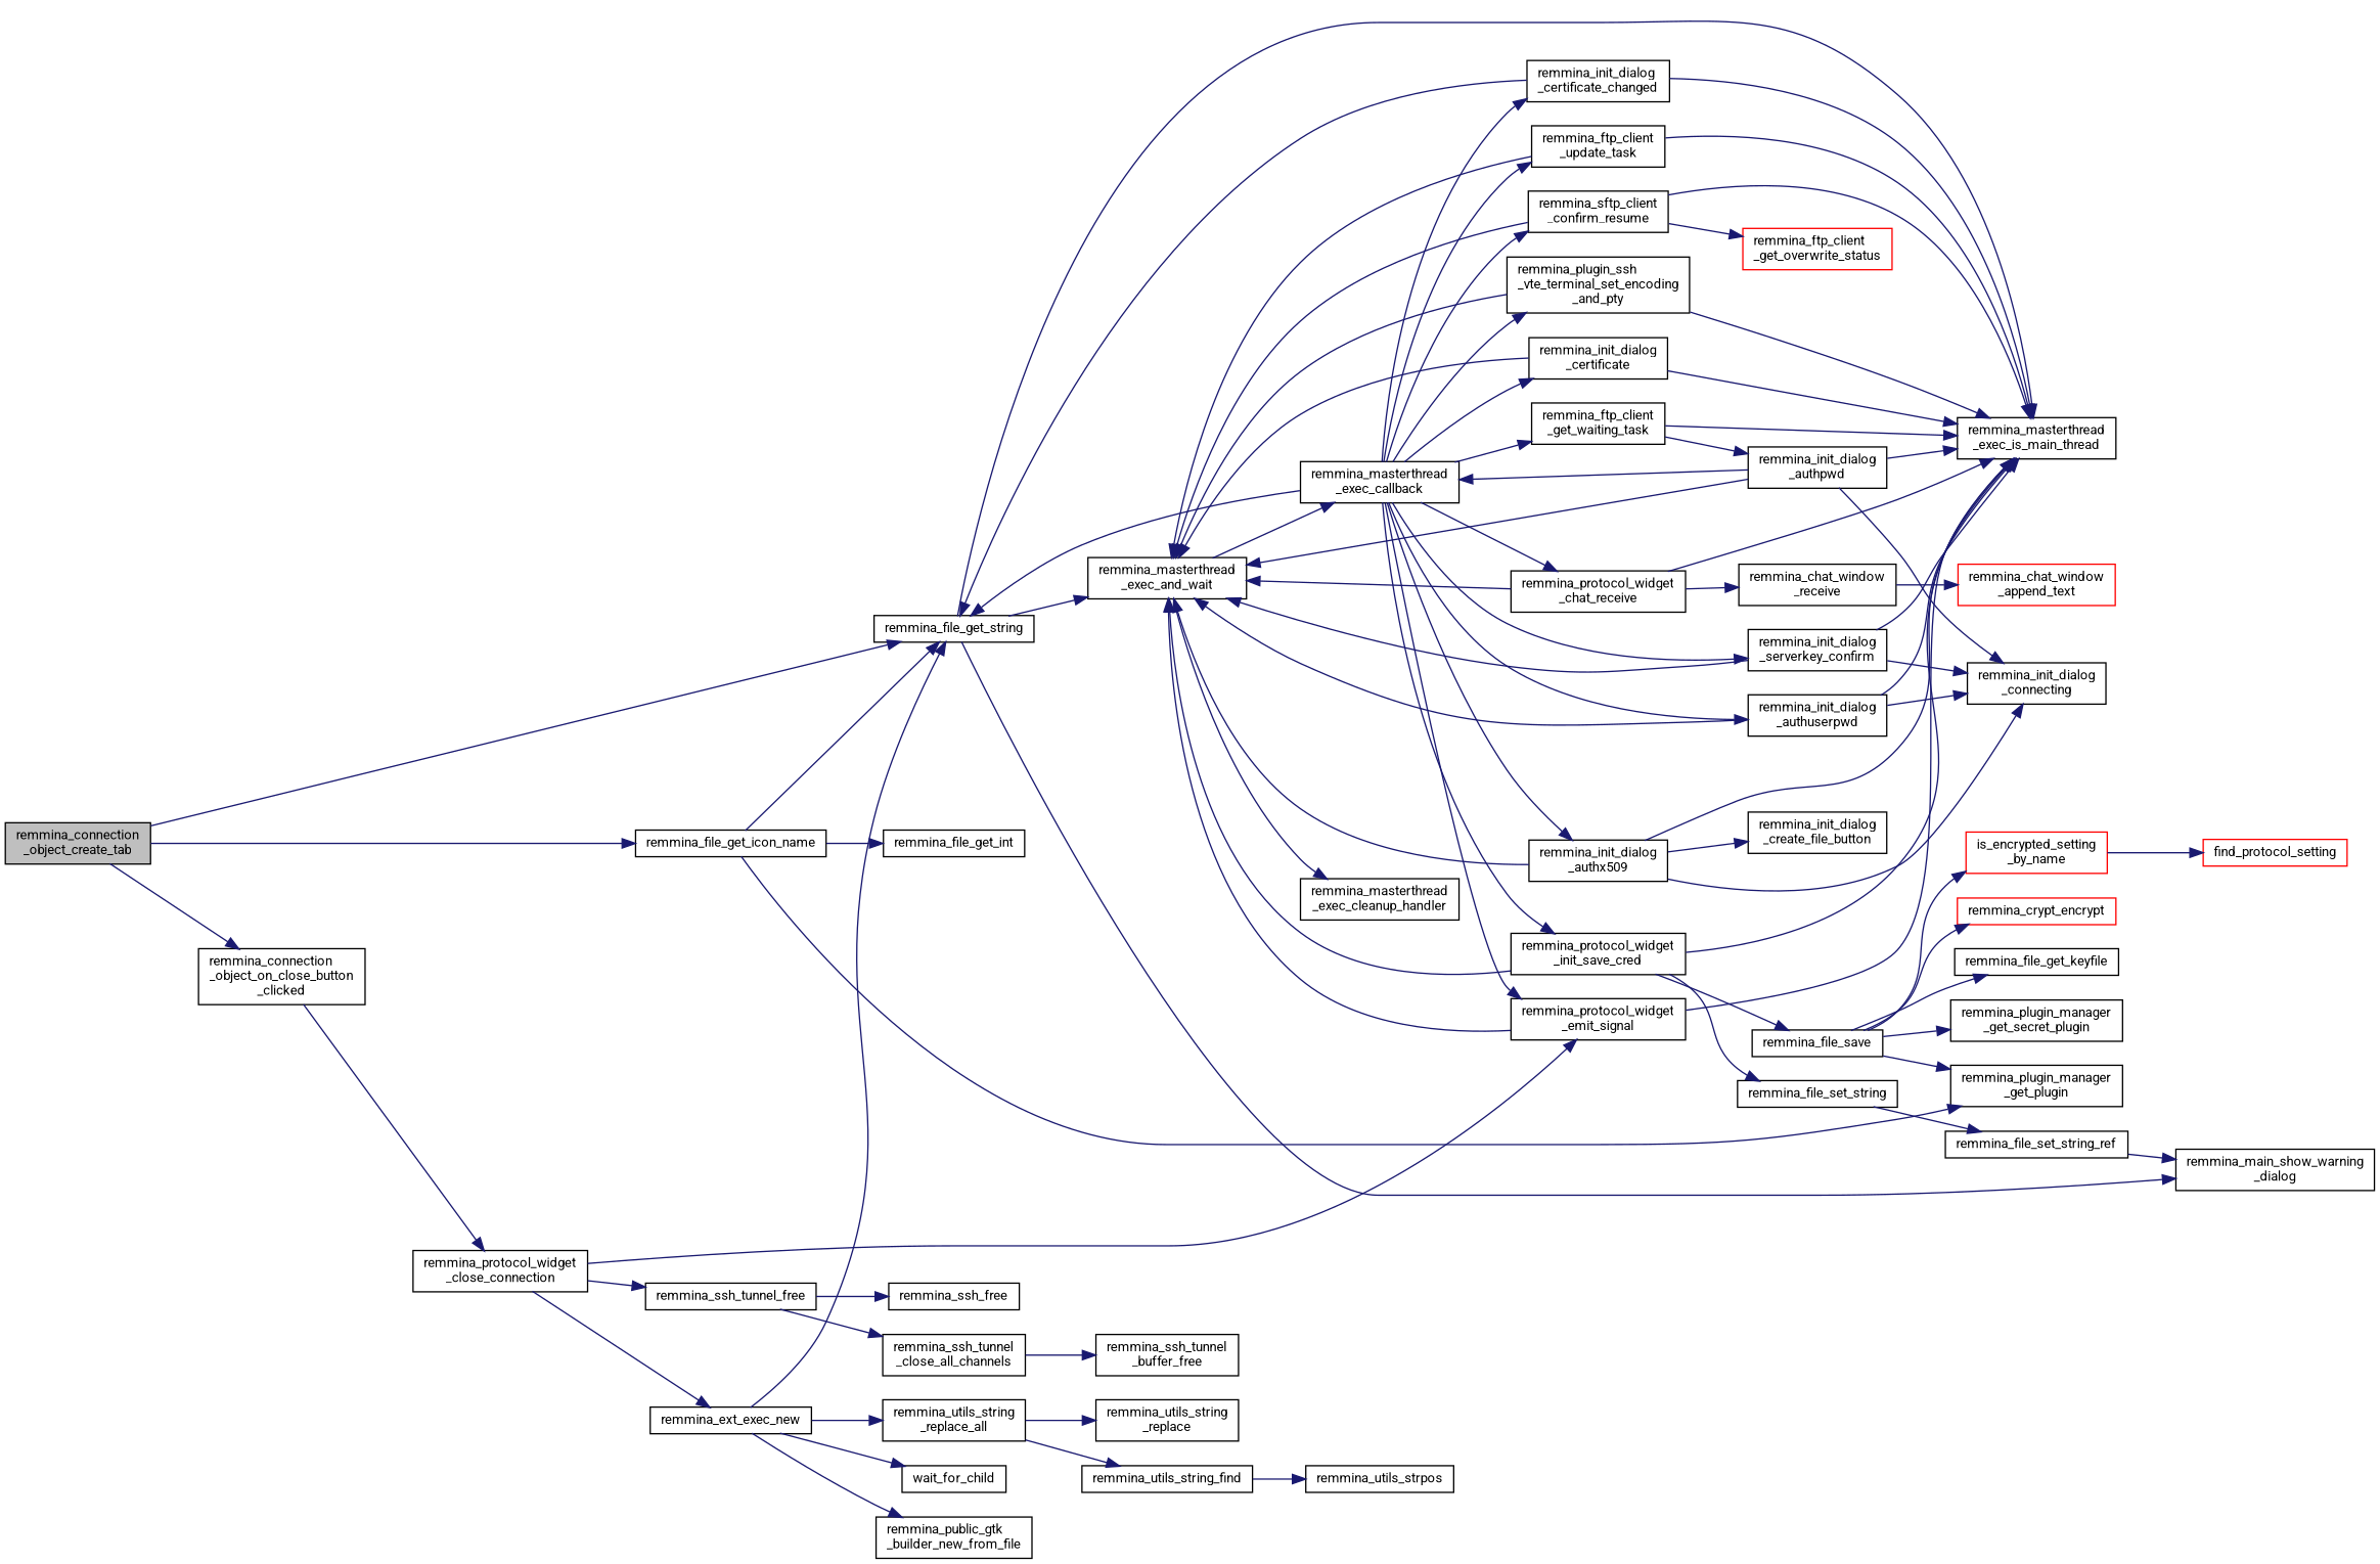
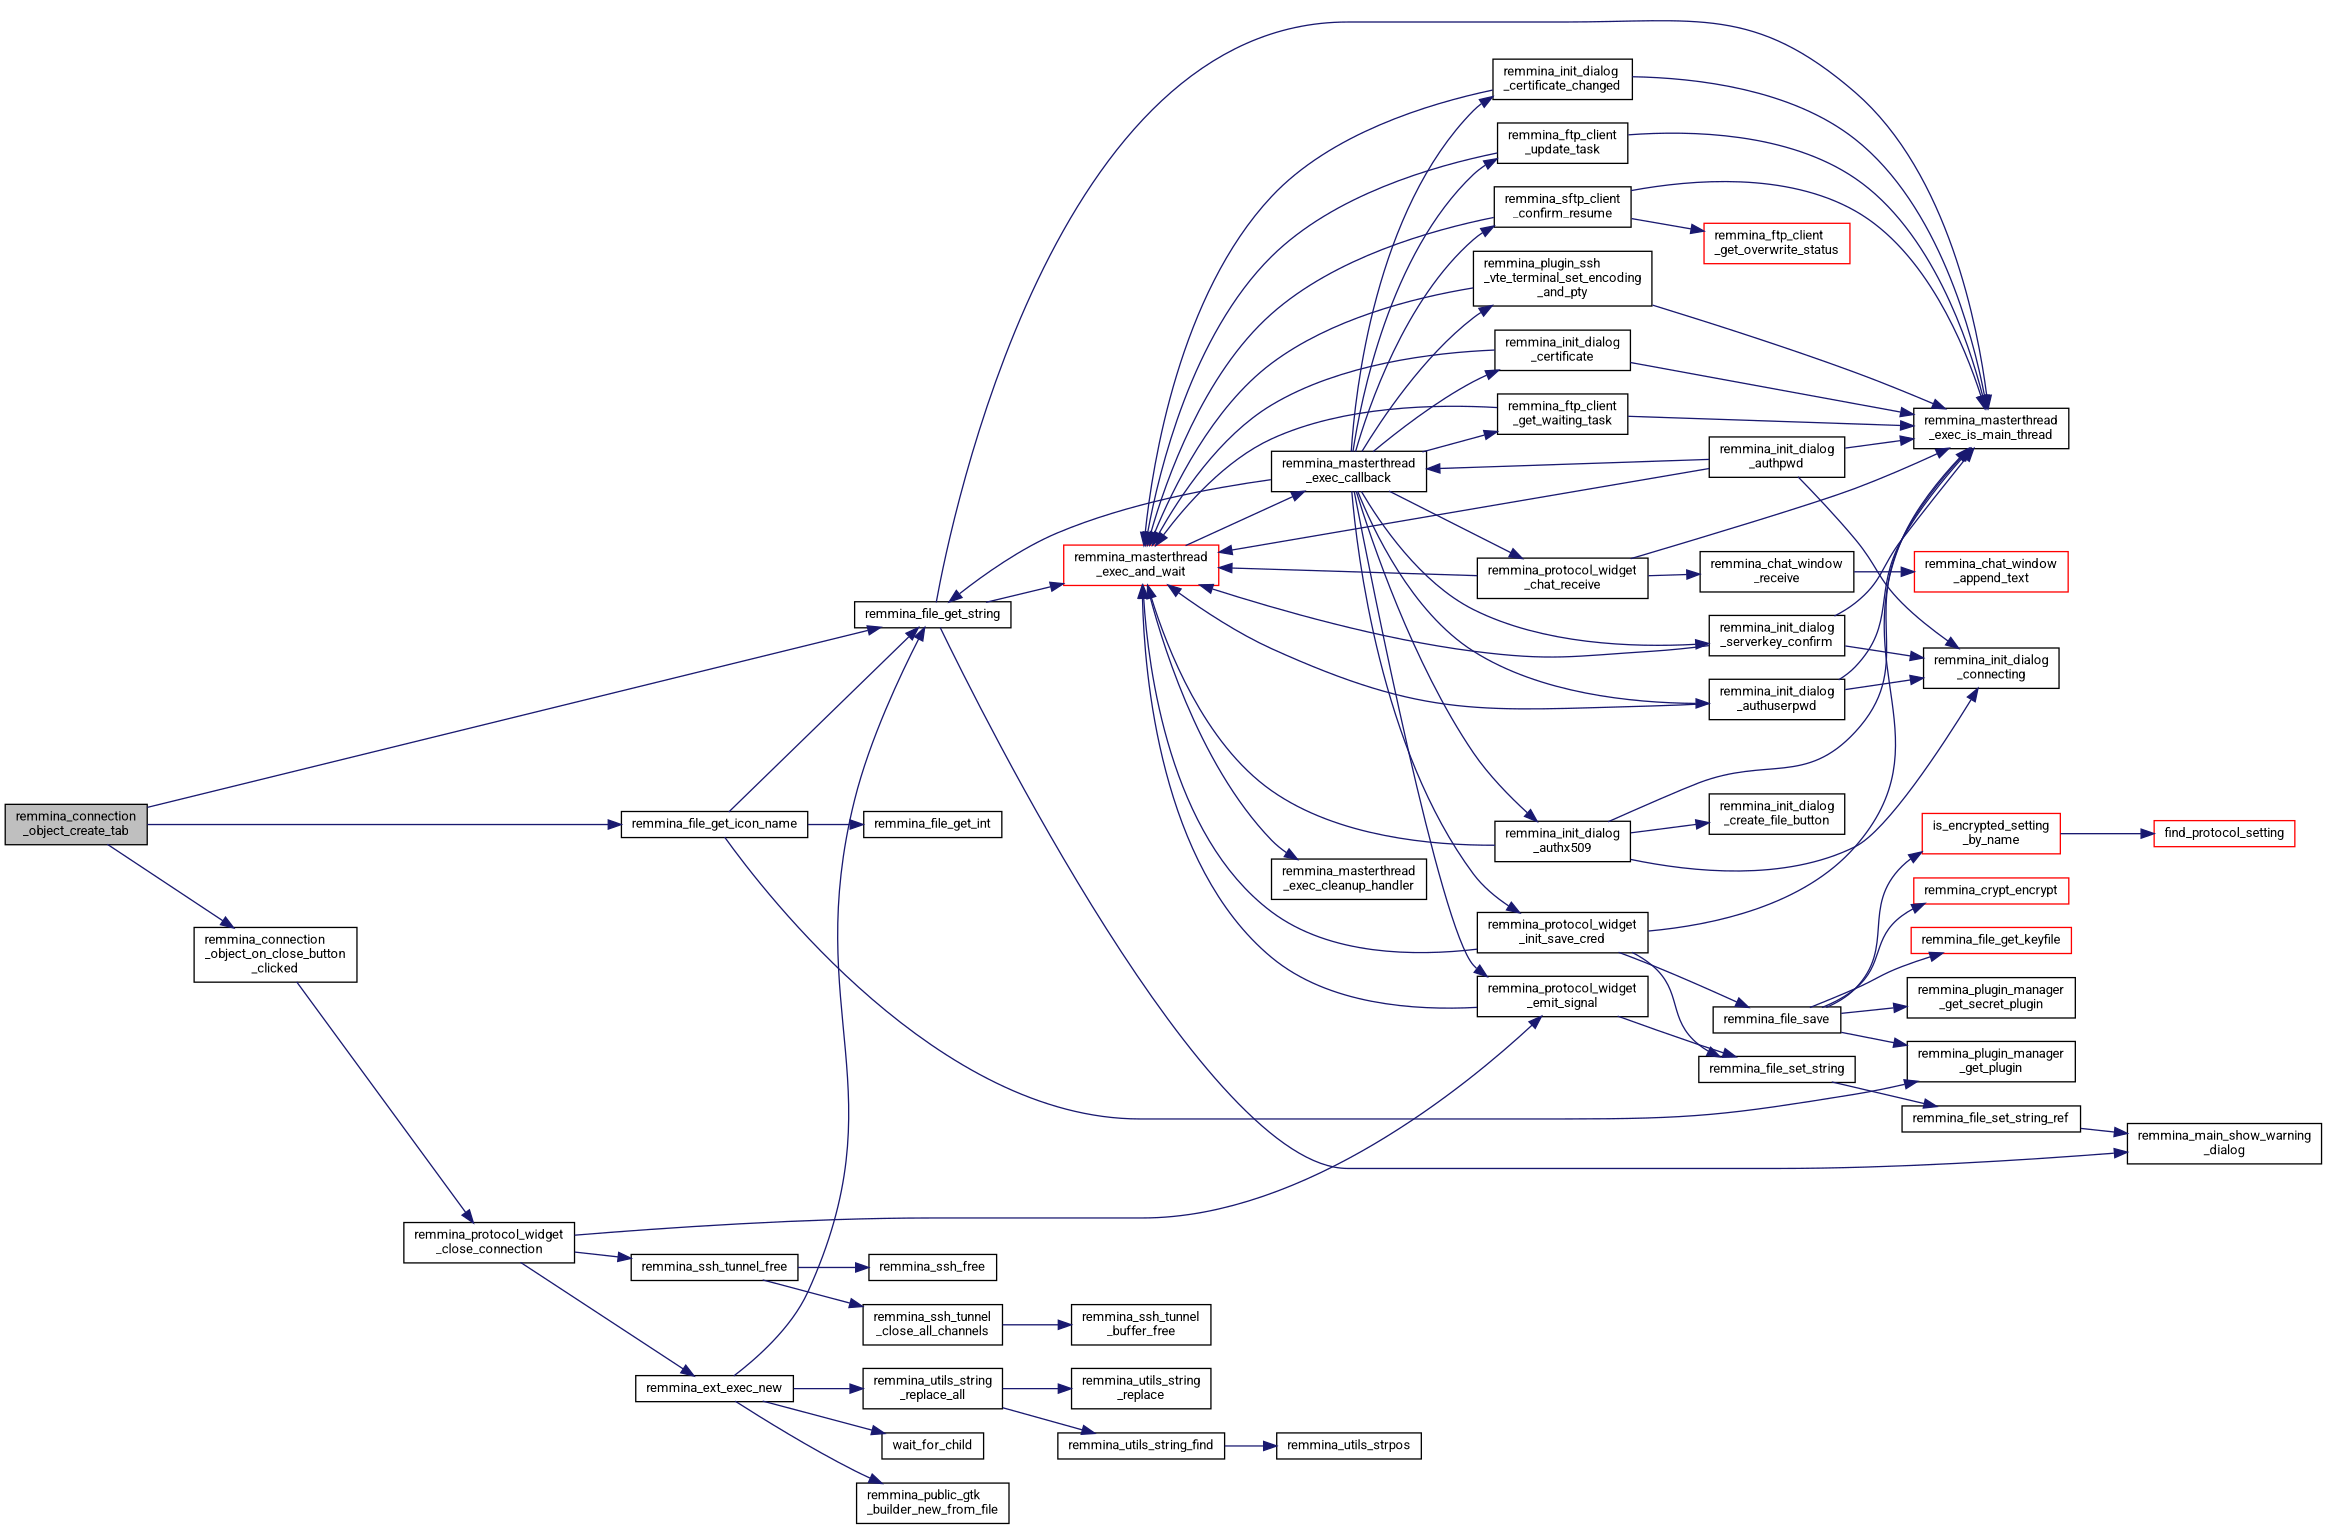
  digraph {
    fontname=Roboto
    rankdir=LR
    node [color=black fillcolor=white fontname=Roboto fontsize=10 shape=record style=filled]
    edge [color=midnightblue fontname=Roboto fontsize=10 labelfontname=Helvetica labelfontsize=10 style=solid]
    n1 [fillcolor=grey75 fontcolor=black height=0.2 label="remmina_connection\l_object_create_tab" width=0.4]
    n2 [height=0.2 label=remmina_file_get_icon_name width=0.4]
    n3 [height=0.2 label=remmina_file_get_string width=0.4]
    n4 [height=0.2 label="remmina_connection\l_object_on_close_button\l_clicked" width=0.4]
    n5 [height=0.2 label="remmina_plugin_manager\l_get_plugin" width=0.4]
    n6 [height=0.2 label=remmina_file_get_int width=0.4]
    n7 [height=0.2 label="remmina_masterthread\l_exec_is_main_thread" width=0.4]
-   n8 [height=0.2 label="remmina_masterthread\l_exec_and_wait" width=0.4]
+   n8 [color=red height=0.2 label="remmina_masterthread\l_exec_and_wait" width=0.4]
    n9 [height=0.2 label="remmina_main_show_warning\l_dialog" width=0.4]
    n10 [height=0.2 label="remmina_protocol_widget\l_close_connection" width=0.4]
    n11 [height=0.2 label="remmina_masterthread\l_exec_cleanup_handler" width=0.4]
    n12 [height=0.2 label="remmina_masterthread\l_exec_callback" width=0.4]
    n13 [height=0.2 label="remmina_protocol_widget\l_init_save_cred" width=0.4]
    n14 [height=0.2 label="remmina_protocol_widget\l_chat_receive" width=0.4]
    n15 [height=0.2 label="remmina_init_dialog\l_serverkey_confirm" width=0.4]
    n16 [height=0.2 label="remmina_init_dialog\l_authuserpwd" width=0.4]
    n17 [height=0.2 label="remmina_init_dialog\l_certificate" width=0.4]
    n18 [height=0.2 label="remmina_init_dialog\l_certificate_changed" width=0.4]
    n19 [height=0.2 label="remmina_init_dialog\l_authx509" width=0.4]
    n20 [height=0.2 label="remmina_ftp_client\l_update_task" width=0.4]
    n21 [height=0.2 label="remmina_ftp_client\l_get_waiting_task" width=0.4]
    n22 [height=0.2 label="remmina_protocol_widget\l_emit_signal" width=0.4]
    n23 [height=0.2 label="remmina_sftp_client\l_confirm_resume" width=0.4]
    n24 [height=0.2 label="remmina_plugin_ssh\l_vte_terminal_set_encoding\l_and_pty" width=0.4]
    n25 [height=0.2 label=remmina_file_set_string width=0.4]
    n26 [height=0.2 label=remmina_file_save width=0.4]
    n27 [height=0.2 label="remmina_chat_window\l_receive" width=0.4]
    n28 [height=0.2 label="remmina_init_dialog\l_connecting" width=0.4]
    n29 [height=0.2 label="remmina_init_dialog\l_authpwd" width=0.4]
    n30 [height=0.2 label="remmina_init_dialog\l_create_file_button" width=0.4]
    n31 [color=red height=0.2 label="remmina_ftp_client\l_get_overwrite_status" width=0.4]
    n32 [height=0.2 label=remmina_file_set_string_ref width=0.4]
-   n33 [height=0.2 label=remmina_file_get_keyfile width=0.4]
+   n33 [color=red height=0.2 label=remmina_file_get_keyfile width=0.4]
    n34 [height=0.2 label="remmina_plugin_manager\l_get_secret_plugin" width=0.4]
    n35 [color=red height=0.2 label="is_encrypted_setting\l_by_name" width=0.4]
    n36 [color=red height=0.2 label=remmina_crypt_encrypt width=0.4]
    n37 [color=red height=0.2 label=find_protocol_setting width=0.4]
    n38 [color=red height=0.2 label="remmina_chat_window\l_append_text" width=0.4]
    n39 [height=0.2 label=remmina_ssh_tunnel_free width=0.4]
    n40 [height=0.2 label=remmina_ext_exec_new width=0.4]
    n41 [height=0.2 label="remmina_ssh_tunnel\l_close_all_channels" width=0.4]
    n42 [height=0.2 label=remmina_ssh_free width=0.4]
    n43 [height=0.2 label="remmina_utils_string\l_replace_all" width=0.4]
    n44 [height=0.2 label="remmina_public_gtk\l_builder_new_from_file" width=0.4]
    n45 [height=0.2 label=wait_for_child width=0.4]
    n46 [height=0.2 label="remmina_ssh_tunnel\l_buffer_free" width=0.4]
    n47 [height=0.2 label=remmina_utils_string_find width=0.4]
    n48 [height=0.2 label="remmina_utils_string\l_replace" width=0.4]
    n49 [height=0.2 label=remmina_utils_strpos width=0.4]
    n1 -> n2
    n1 -> n3
    n1 -> n4
    n2 -> n3
    n2 -> n5
    n2 -> n6
    n3 -> n7
    n3 -> n8
    n3 -> n9
    n4 -> n10
    n8 -> n11
    n8 -> n12
    n10 -> n22
    n10 -> n39
    n10 -> n40
    n12 -> n3
    n12 -> n13
    n12 -> n14
    n12 -> n15
    n12 -> n16
    n12 -> n17
    n12 -> n18
    n12 -> n19
    n12 -> n20
    n12 -> n21
    n12 -> n22
    n12 -> n23
    n12 -> n24
    n13 -> n7
    n13 -> n8
    n13 -> n25
    n13 -> n26
    n14 -> n7
    n14 -> n8
    n14 -> n27
    n15 -> n7
    n15 -> n8
    n15 -> n28
    n16 -> n7
    n16 -> n8
    n16 -> n28
    n17 -> n7
    n17 -> n8
    n18 -> n7
-   n18 -> n3
+   n18 -> n8
    n19 -> n7
    n19 -> n8
    n19 -> n28
    n19 -> n30
    n20 -> n7
    n20 -> n8
    n21 -> n7
-   n21 -> n29
-   n22 -> n7
+   n21 -> n8
+   n22 -> n25
    n22 -> n8
    n23 -> n7
    n23 -> n8
    n23 -> n31
    n24 -> n7
    n24 -> n8
    n25 -> n32
    n26 -> n5
    n26 -> n33
    n26 -> n34
    n26 -> n35
    n26 -> n36
    n27 -> n38
    n29 -> n7
    n29 -> n8
    n29 -> n12
    n29 -> n28
    n32 -> n9
    n35 -> n37
    n39 -> n41
    n39 -> n42
    n40 -> n3
    n40 -> n43
    n40 -> n44
    n40 -> n45
    n41 -> n46
    n43 -> n47
    n43 -> n48
    n47 -> n49
  }
